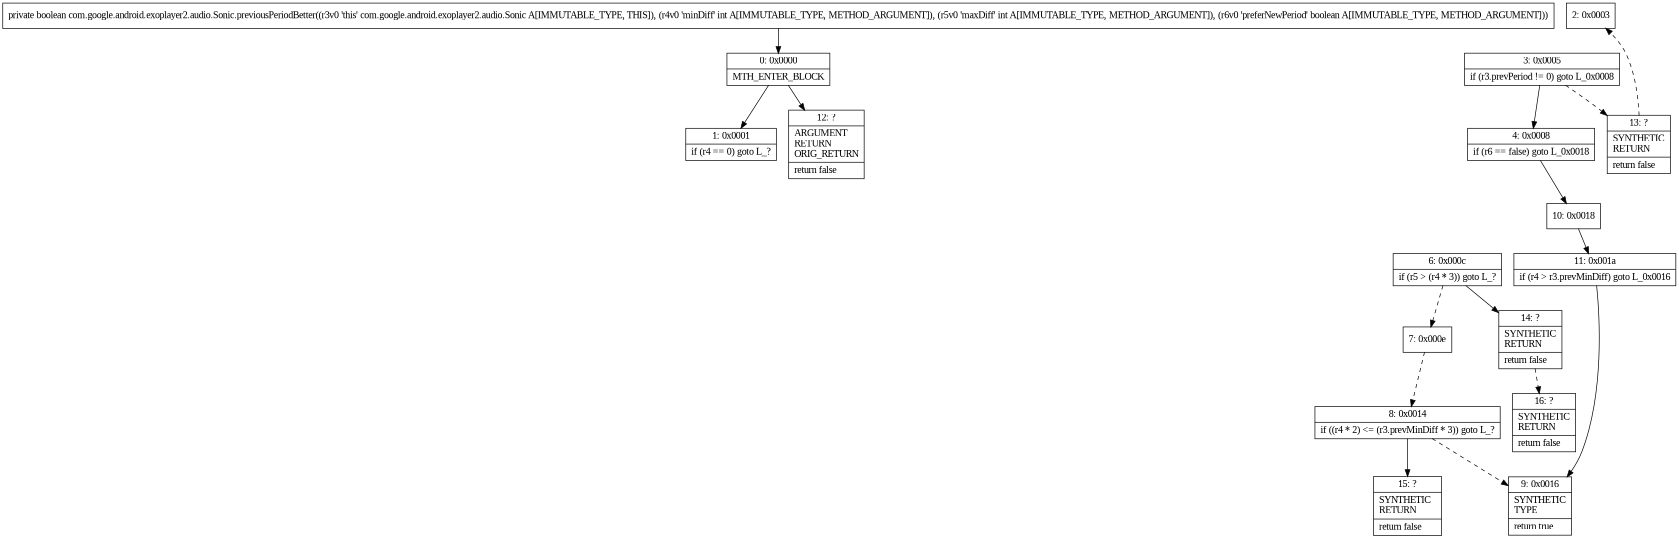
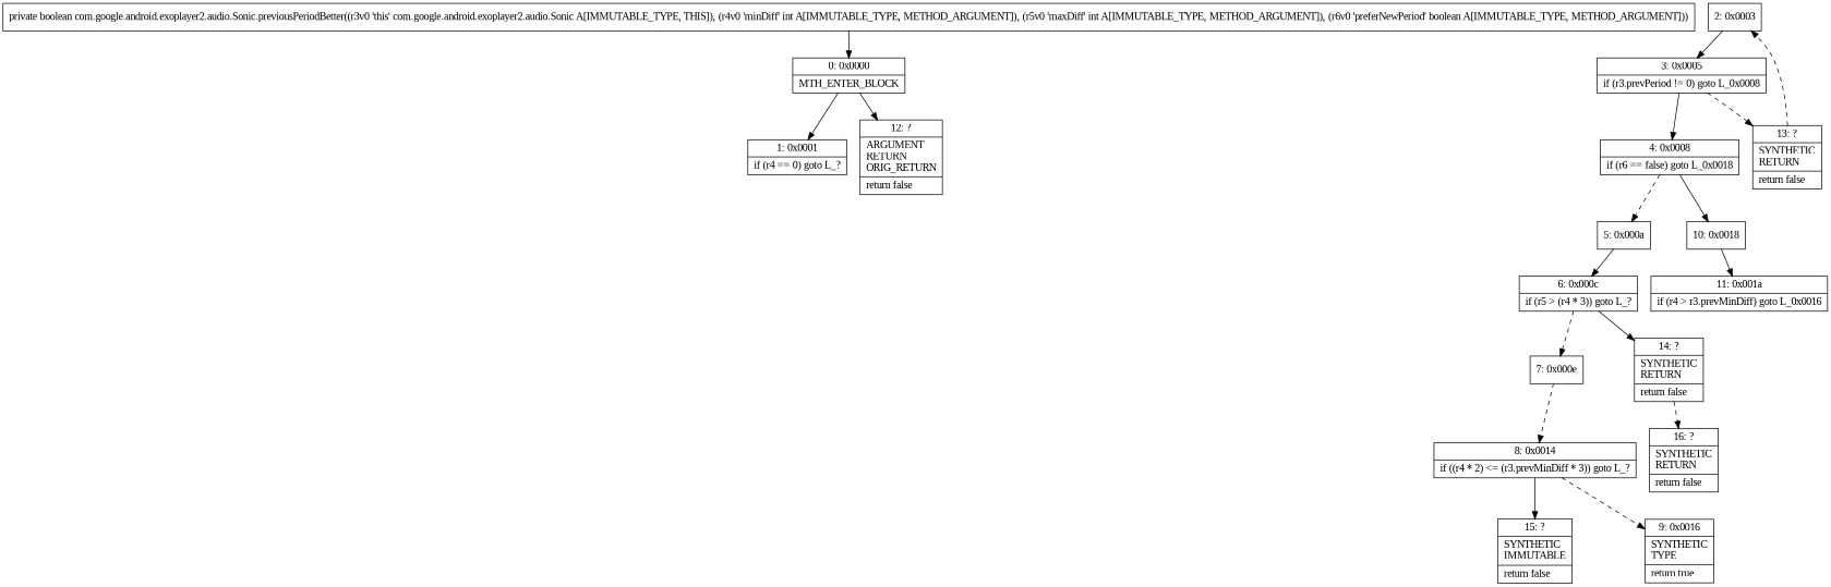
  digraph {
    fontname="Liberation Serif"
    node [fontname="Liberation Serif" shape=record]
    edge [fontname="Liberation Serif"]
    n1 [label="{0\:\ 0x0000|MTH_ENTER_BLOCK\l}"]
    n2 [label="{1\:\ 0x0001|if (r4 == 0) goto L_?\l}"]
    n3 [label="{12\:\ ?|ARGUMENT\lRETURN\lORIG_RETURN\l|return false\l}"]
    n4 [label="{2\:\ 0x0003}"]
    n5 [label="{3\:\ 0x0005|if (r3.prevPeriod != 0) goto L_0x0008\l}"]
    n6 [label="{4\:\ 0x0008|if (r6 == false) goto L_0x0018\l}"]
    n7 [label="{13\:\ ?|SYNTHETIC\lRETURN\l|return false\l}"]
+   n8 [label="{5\:\ 0x000a}"]
    n9 [label="{10\:\ 0x0018}"]
    n10 [label="{6\:\ 0x000c|if (r5 \> (r4 * 3)) goto L_?\l}"]
    n11 [label="{11\:\ 0x001a|if (r4 \> r3.prevMinDiff) goto L_0x0016\l}"]
    n12 [label="{7\:\ 0x000e}"]
    n13 [label="{14\:\ ?|SYNTHETIC\lRETURN\l|return false\l}"]
    n14 [label="{8\:\ 0x0014|if ((r4 * 2) \<= (r3.prevMinDiff * 3)) goto L_?\l}"]
    n15 [label="{16\:\ ?|SYNTHETIC\lRETURN\l|return false\l}"]
    n16 [label="{9\:\ 0x0016|SYNTHETIC\lTYPE\l|return true\l}"]
-   n17 [label="{15\:\ ?|SYNTHETIC\lRETURN\l|return false\l}"]
+   n17 [label="{15\:\ ?|SYNTHETIC\lIMMUTABLE\l|return false\l}"]
    n18 [label="{private boolean com.google.android.exoplayer2.audio.Sonic.previousPeriodBetter((r3v0 'this' com.google.android.exoplayer2.audio.Sonic A[IMMUTABLE_TYPE, THIS]), (r4v0 'minDiff' int A[IMMUTABLE_TYPE, METHOD_ARGUMENT]), (r5v0 'maxDiff' int A[IMMUTABLE_TYPE, METHOD_ARGUMENT]), (r6v0 'preferNewPeriod' boolean A[IMMUTABLE_TYPE, METHOD_ARGUMENT])) }"]
    n1 -> n2
    n1 -> n3
+   n4 -> n5
    n5 -> n6
    n5 -> n7 [style=dashed]
+   n6 -> n8 [style=dashed]
    n6 -> n9
    n7 -> n4 [style=dashed]
+   n8 -> n10
    n9 -> n11
    n10 -> n12 [style=dashed]
    n10 -> n13
-   n11 -> n16
    n12 -> n14 [style=dashed]
    n13 -> n15 [style=dashed]
    n14 -> n16 [style=dashed]
    n14 -> n17
    n18 -> n1
  }
